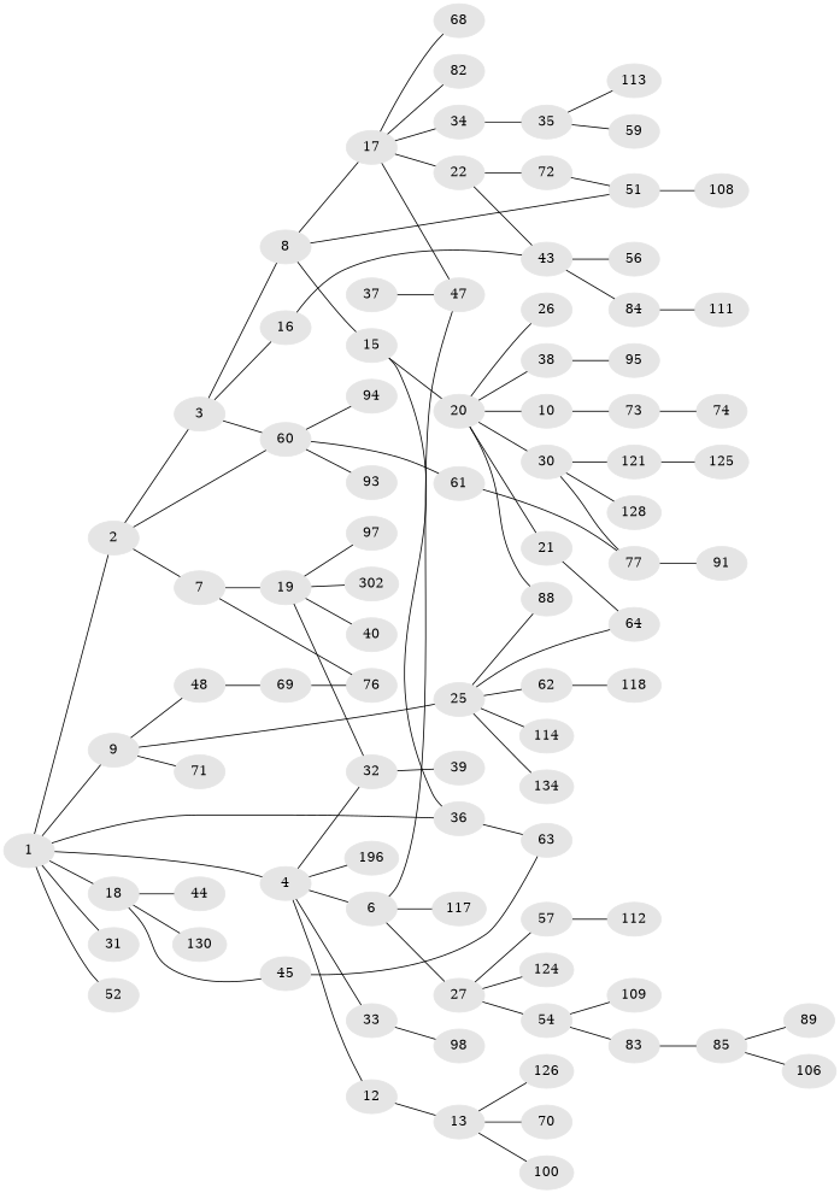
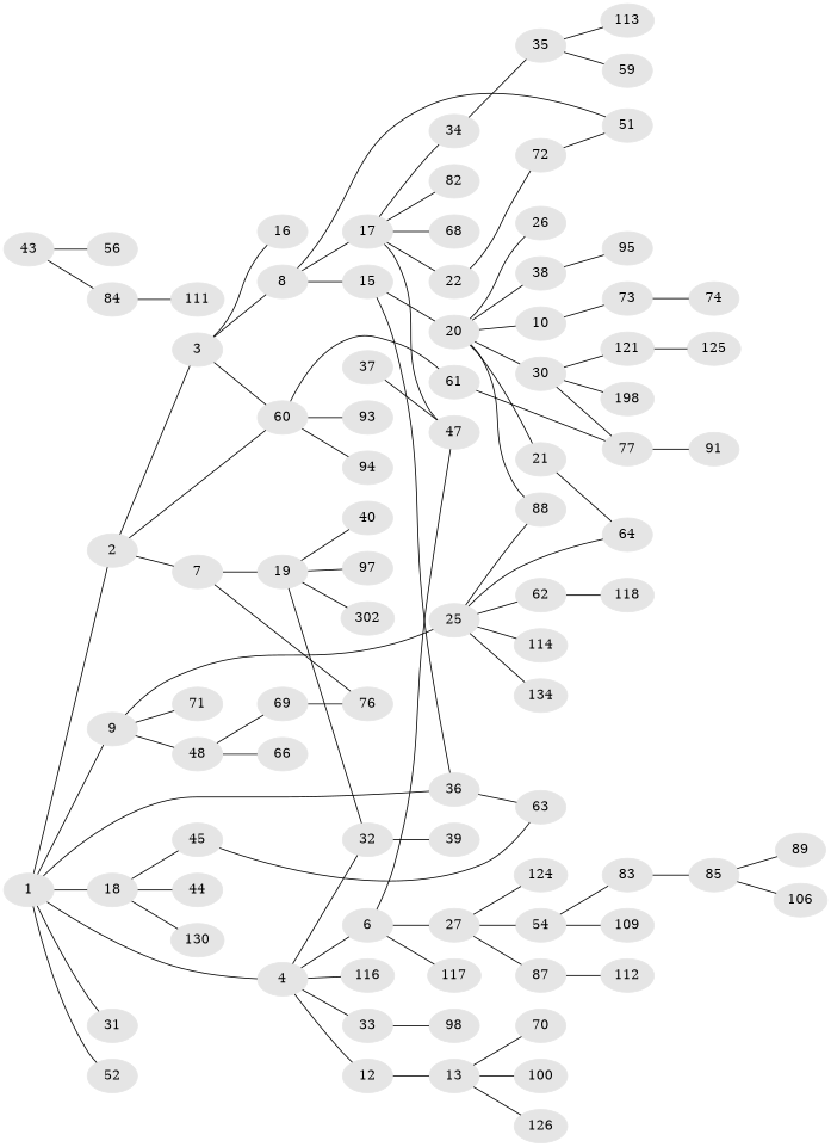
  graph {
    rankdir=LR
    node [color=gray90 style=filled]
    1 [super="+5"]
    2 [super="+24"]
    4 [super="+11"]
    9 [super="+65"]
    18 [super="+123"]
    31
    36 [super="+41"]
    52
    3
    7 [super="+14"]
    60 [super="+78"]
    6 [super="+10"]
    12
    32
    33
-   116 [label=196]
+   116
    25 [super="+42"]
    48 [super="+55"]
    71
    44 [super="+81"]
    45
    130
    63
    8 [super="+115"]
    16 [super="+104"]
    19 [super="+90"]
    76 [super="+92"]
    37 [super="+120"]
    47 [super="+86"]
    15
    17 [super="+53"]
    51 [super="+96"]
    43 [super="+79"]
    61
    93
    94
    27 [super="+28"]
    117
    13 [super="+58"]
    39
    98
    54
-   57 [super="+67"]
+   57 [super="+67" label=87]
    124
    40
    97
    n47 [label=302]
    20 [super="+29"]
    82 [super="+103"]
    22 [super="+23"]
    34
    68 [super="+80"]
-   108
    88 [super="+101"]
    64
    62 [super="+99"]
    114
    134
+   66
    69 [super="+105"]
    70
    100
    126
    21 [super="+133"]
    26
    30 [super="+49"]
    38
    n68 [label=10]
    56 [super="+122"]
    84
    72 [super="+119"]
    35 [super="+46"]
    77 [super="+131"]
    121 [super="+127"]
-   128
+   128 [label=198]
    95 [super="+110"]
    73 [super="+75"]
    118
    109
    83 [super="+87"]
    112
    91
    125
    59
    113
    111
    74 [super="+135"]
    85
    89 [super="+132"]
    106
    1 -- 2
    1 -- 4
    1 -- 9
    1 -- 18
    1 -- 31
    1 -- 36
    1 -- 52
    2 -- 3
    2 -- 7
    2 -- 60
    4 -- 6
    4 -- 12
    4 -- 32
    4 -- 33
    4 -- 116
    9 -- 25
    9 -- 48
    9 -- 71
    18 -- 44
    18 -- 45
    18 -- 130
    36 -- 63
    3 -- 60
    3 -- 8
    3 -- 16
    7 -- 19
    7 -- 76
    60 -- 61
    60 -- 93
    60 -- 94
    6 -- 47
    6 -- 27
    6 -- 117
    12 -- 13
    32 -- 39
    33 -- 98
    25 -- 88
    25 -- 64
    25 -- 62
    25 -- 114
    25 -- 134
+   48 -- 66
    48 -- 69
    45 -- 63
    8 -- 15
    8 -- 17
    8 -- 51
-   16 -- 43
    19 -- 32
    19 -- 40
    19 -- 97
    19 -- n47
    37 -- 47
    15 -- 36
    15 -- 20
    17 -- 47
    17 -- 82
    17 -- 22
    17 -- 34
    17 -- 68
-   51 -- 108
    43 -- 56 [weight=2]
    43 -- 84
    61 -- 77
    27 -- 54
    27 -- 57
    27 -- 124
    13 -- 70
    13 -- 100
    13 -- 126
    54 -- 109
    54 -- 83
    57 -- 112
    20 -- 88
    20 -- 21
    20 -- 26
    20 -- 30
    20 -- 38
    20 -- n68
-   22 -- 43
    22 -- 72
    34 -- 35
    62 -- 118
    69 -- 76
    21 -- 64
    30 -- 77
    30 -- 121
    30 -- 128
    38 -- 95
    n68 -- 73
    84 -- 111
    72 -- 51
    35 -- 59
    35 -- 113
    77 -- 91
    121 -- 125
    73 -- 74
    83 -- 85
    85 -- 89
    85 -- 106
  }
